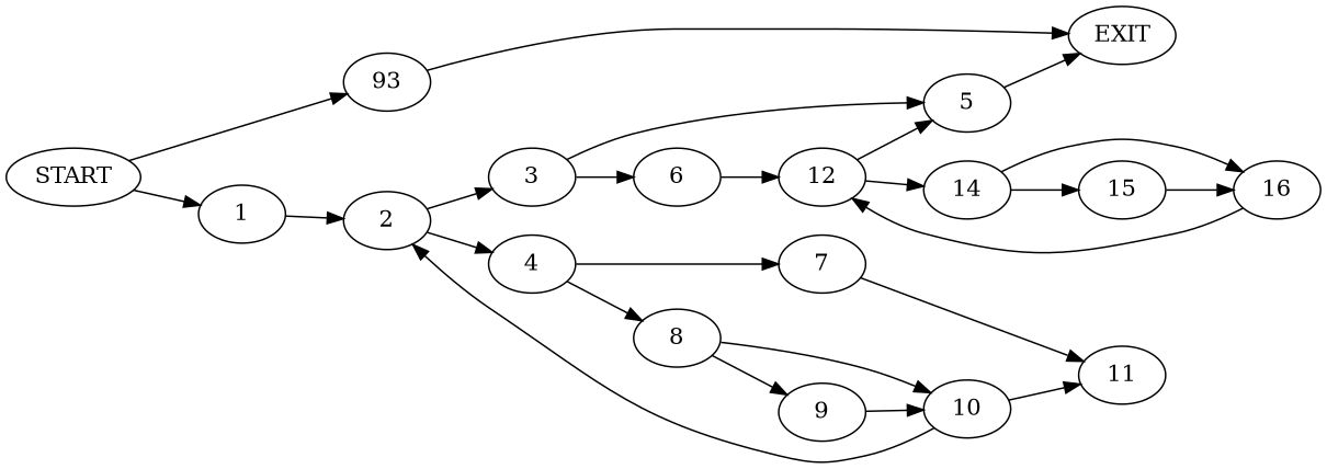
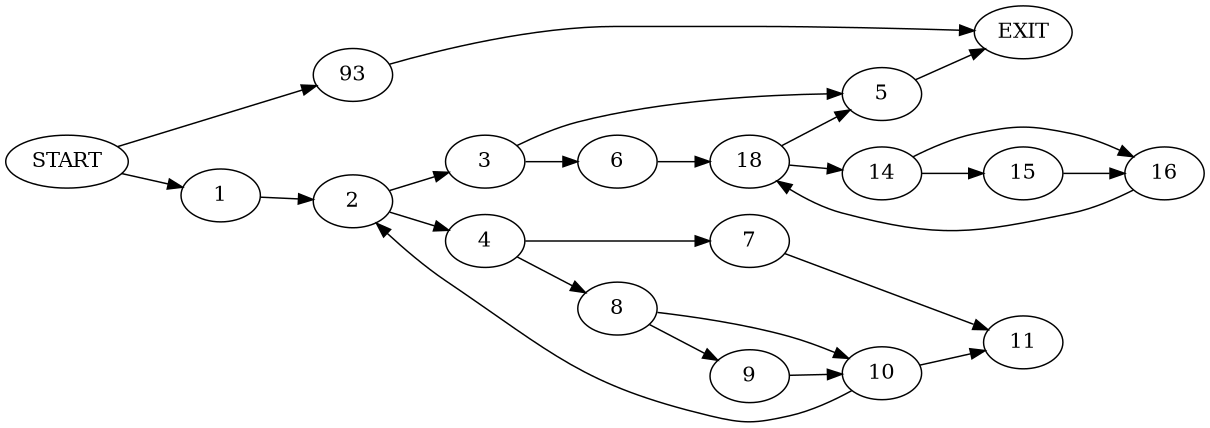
  digraph {
    rankdir=LR
    n1 [label=START]
    1
    n3 [label=93]
    2
    n5 [label=EXIT]
    3
    4
    5
    6
    7
    8
-   12
+   12 [label=18]
    11
    9
    10
    14
    15
    16
    n1 -> 1
    n1 -> n3
    1 -> 2
    n3 -> n5
    2 -> 3
    2 -> 4
    3 -> 5
    3 -> 6
    4 -> 7
    4 -> 8
    5 -> n5
    6 -> 12
    7 -> 11
    8 -> 9
    8 -> 10
    12 -> 5
    12 -> 14
    9 -> 10
    10 -> 2
    10 -> 11
    14 -> 15
    14 -> 16
    15 -> 16
    16 -> 12
  }
